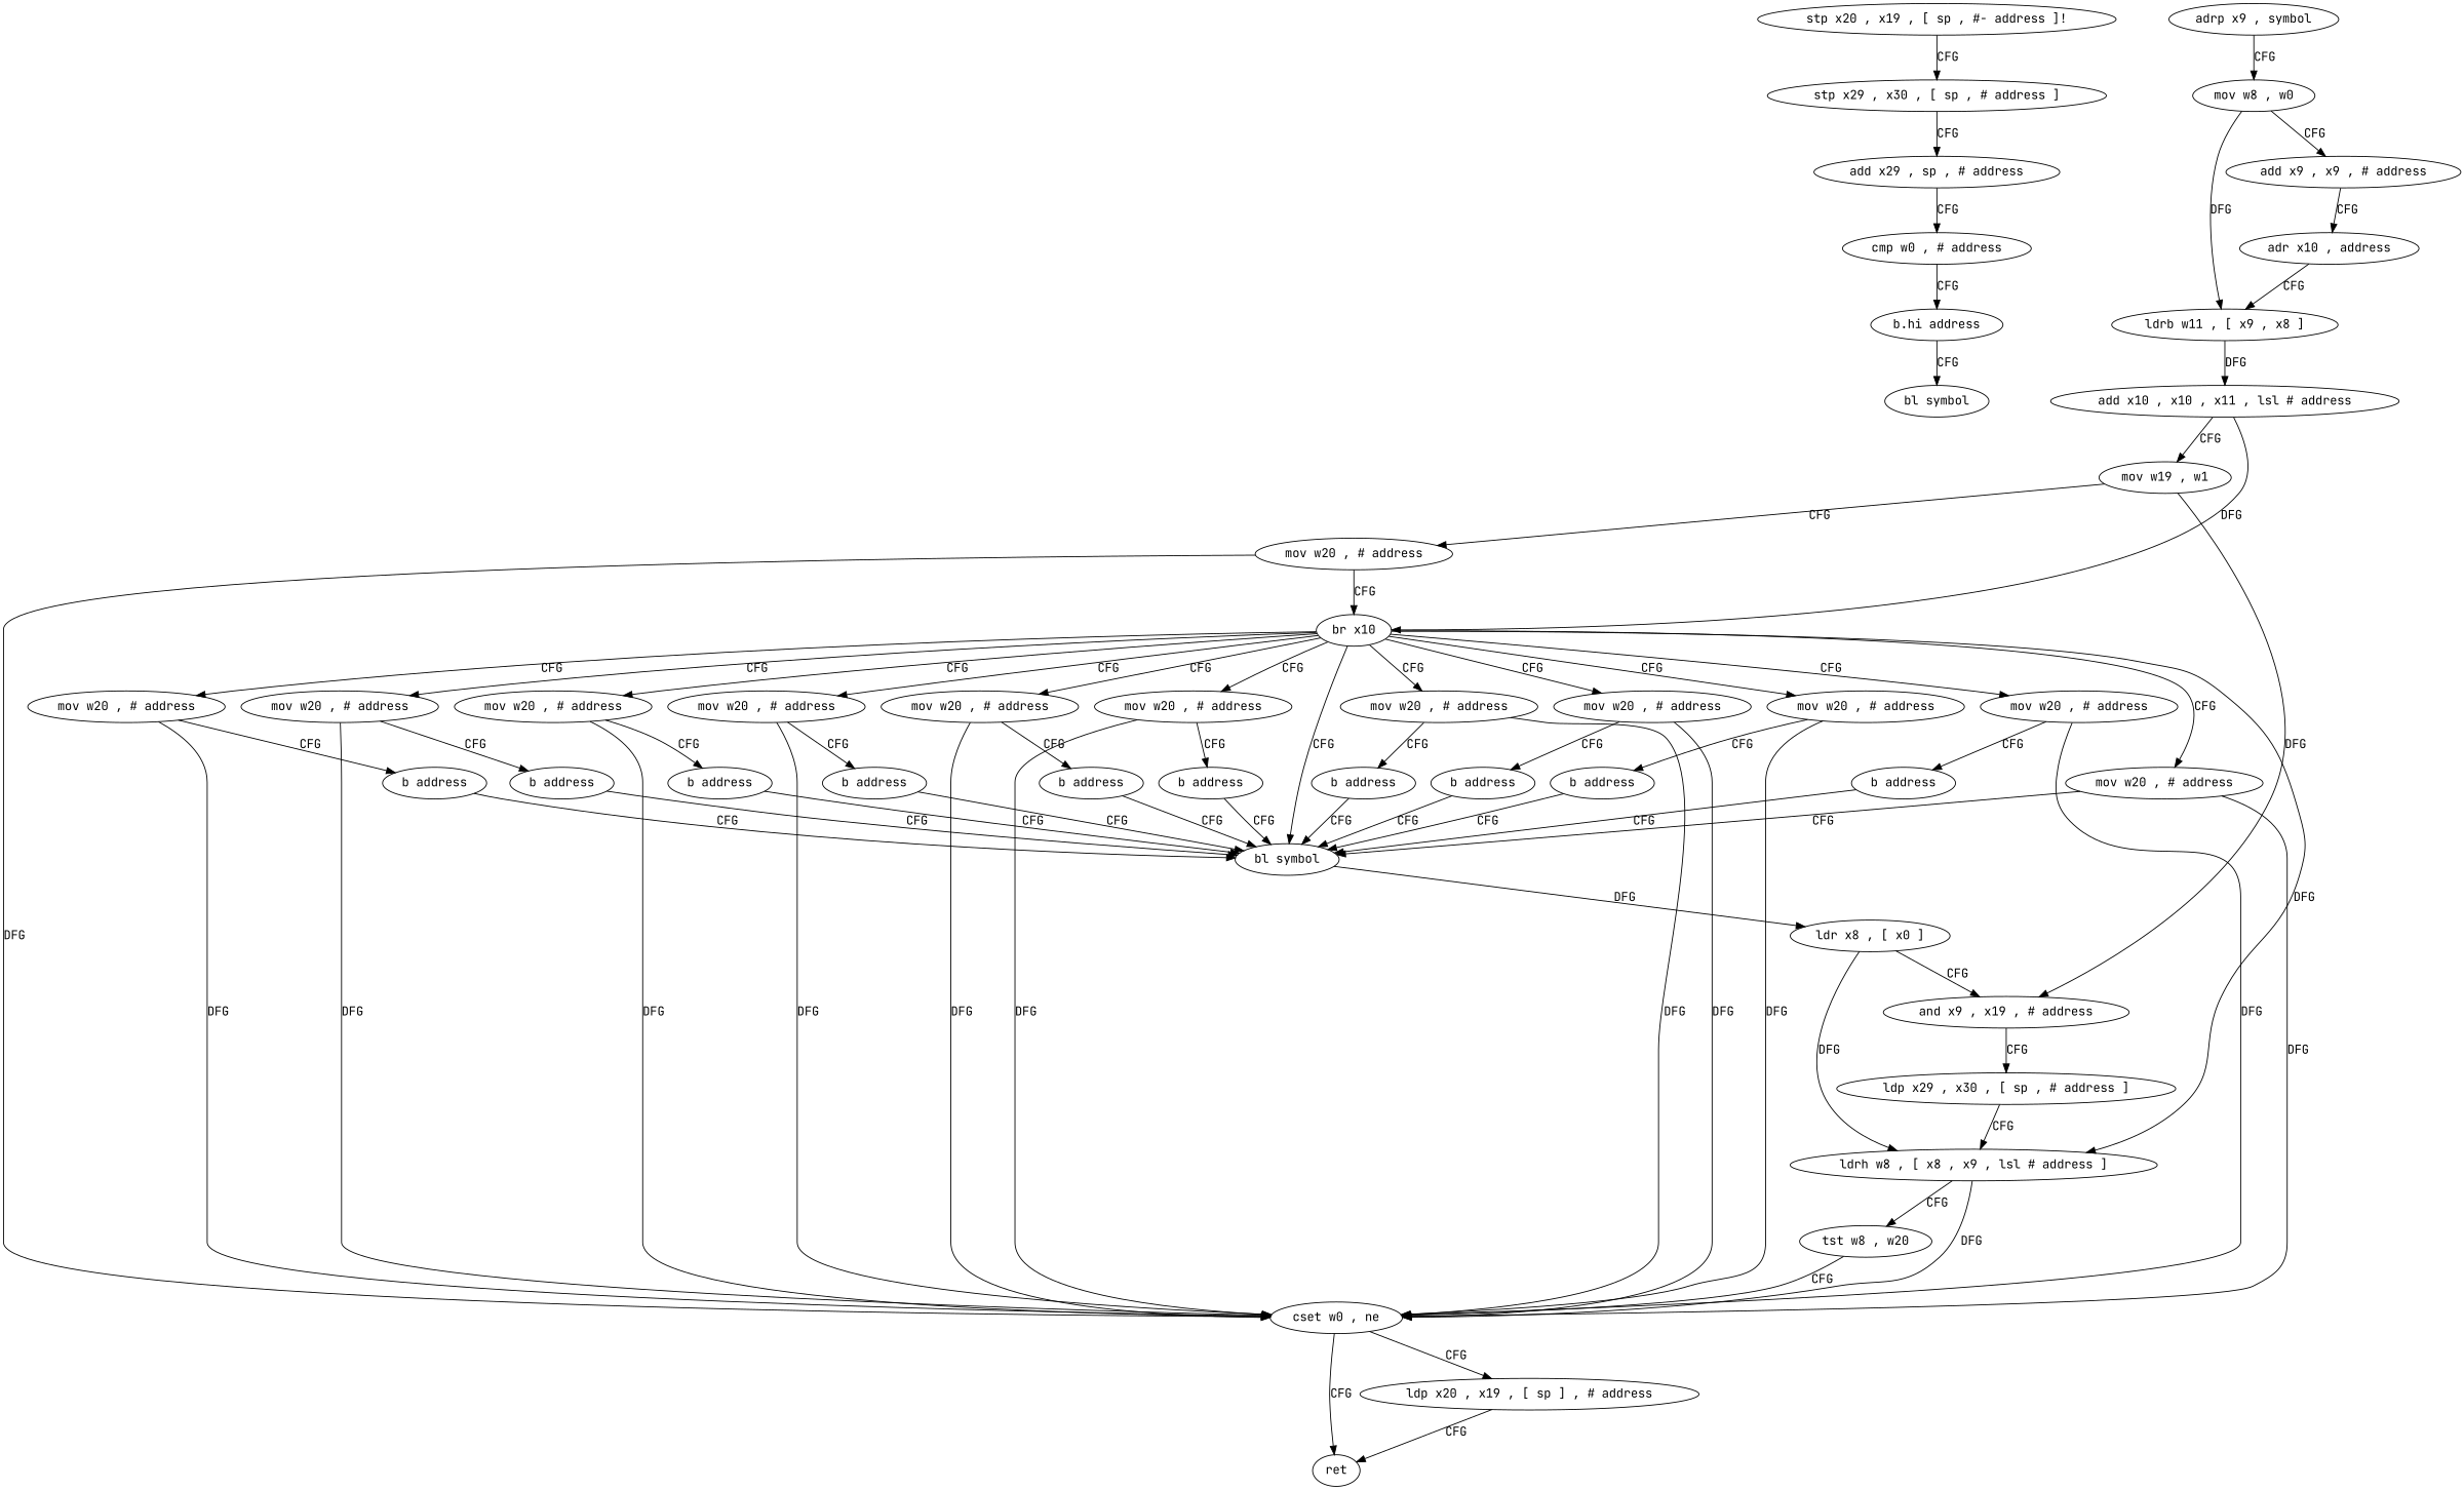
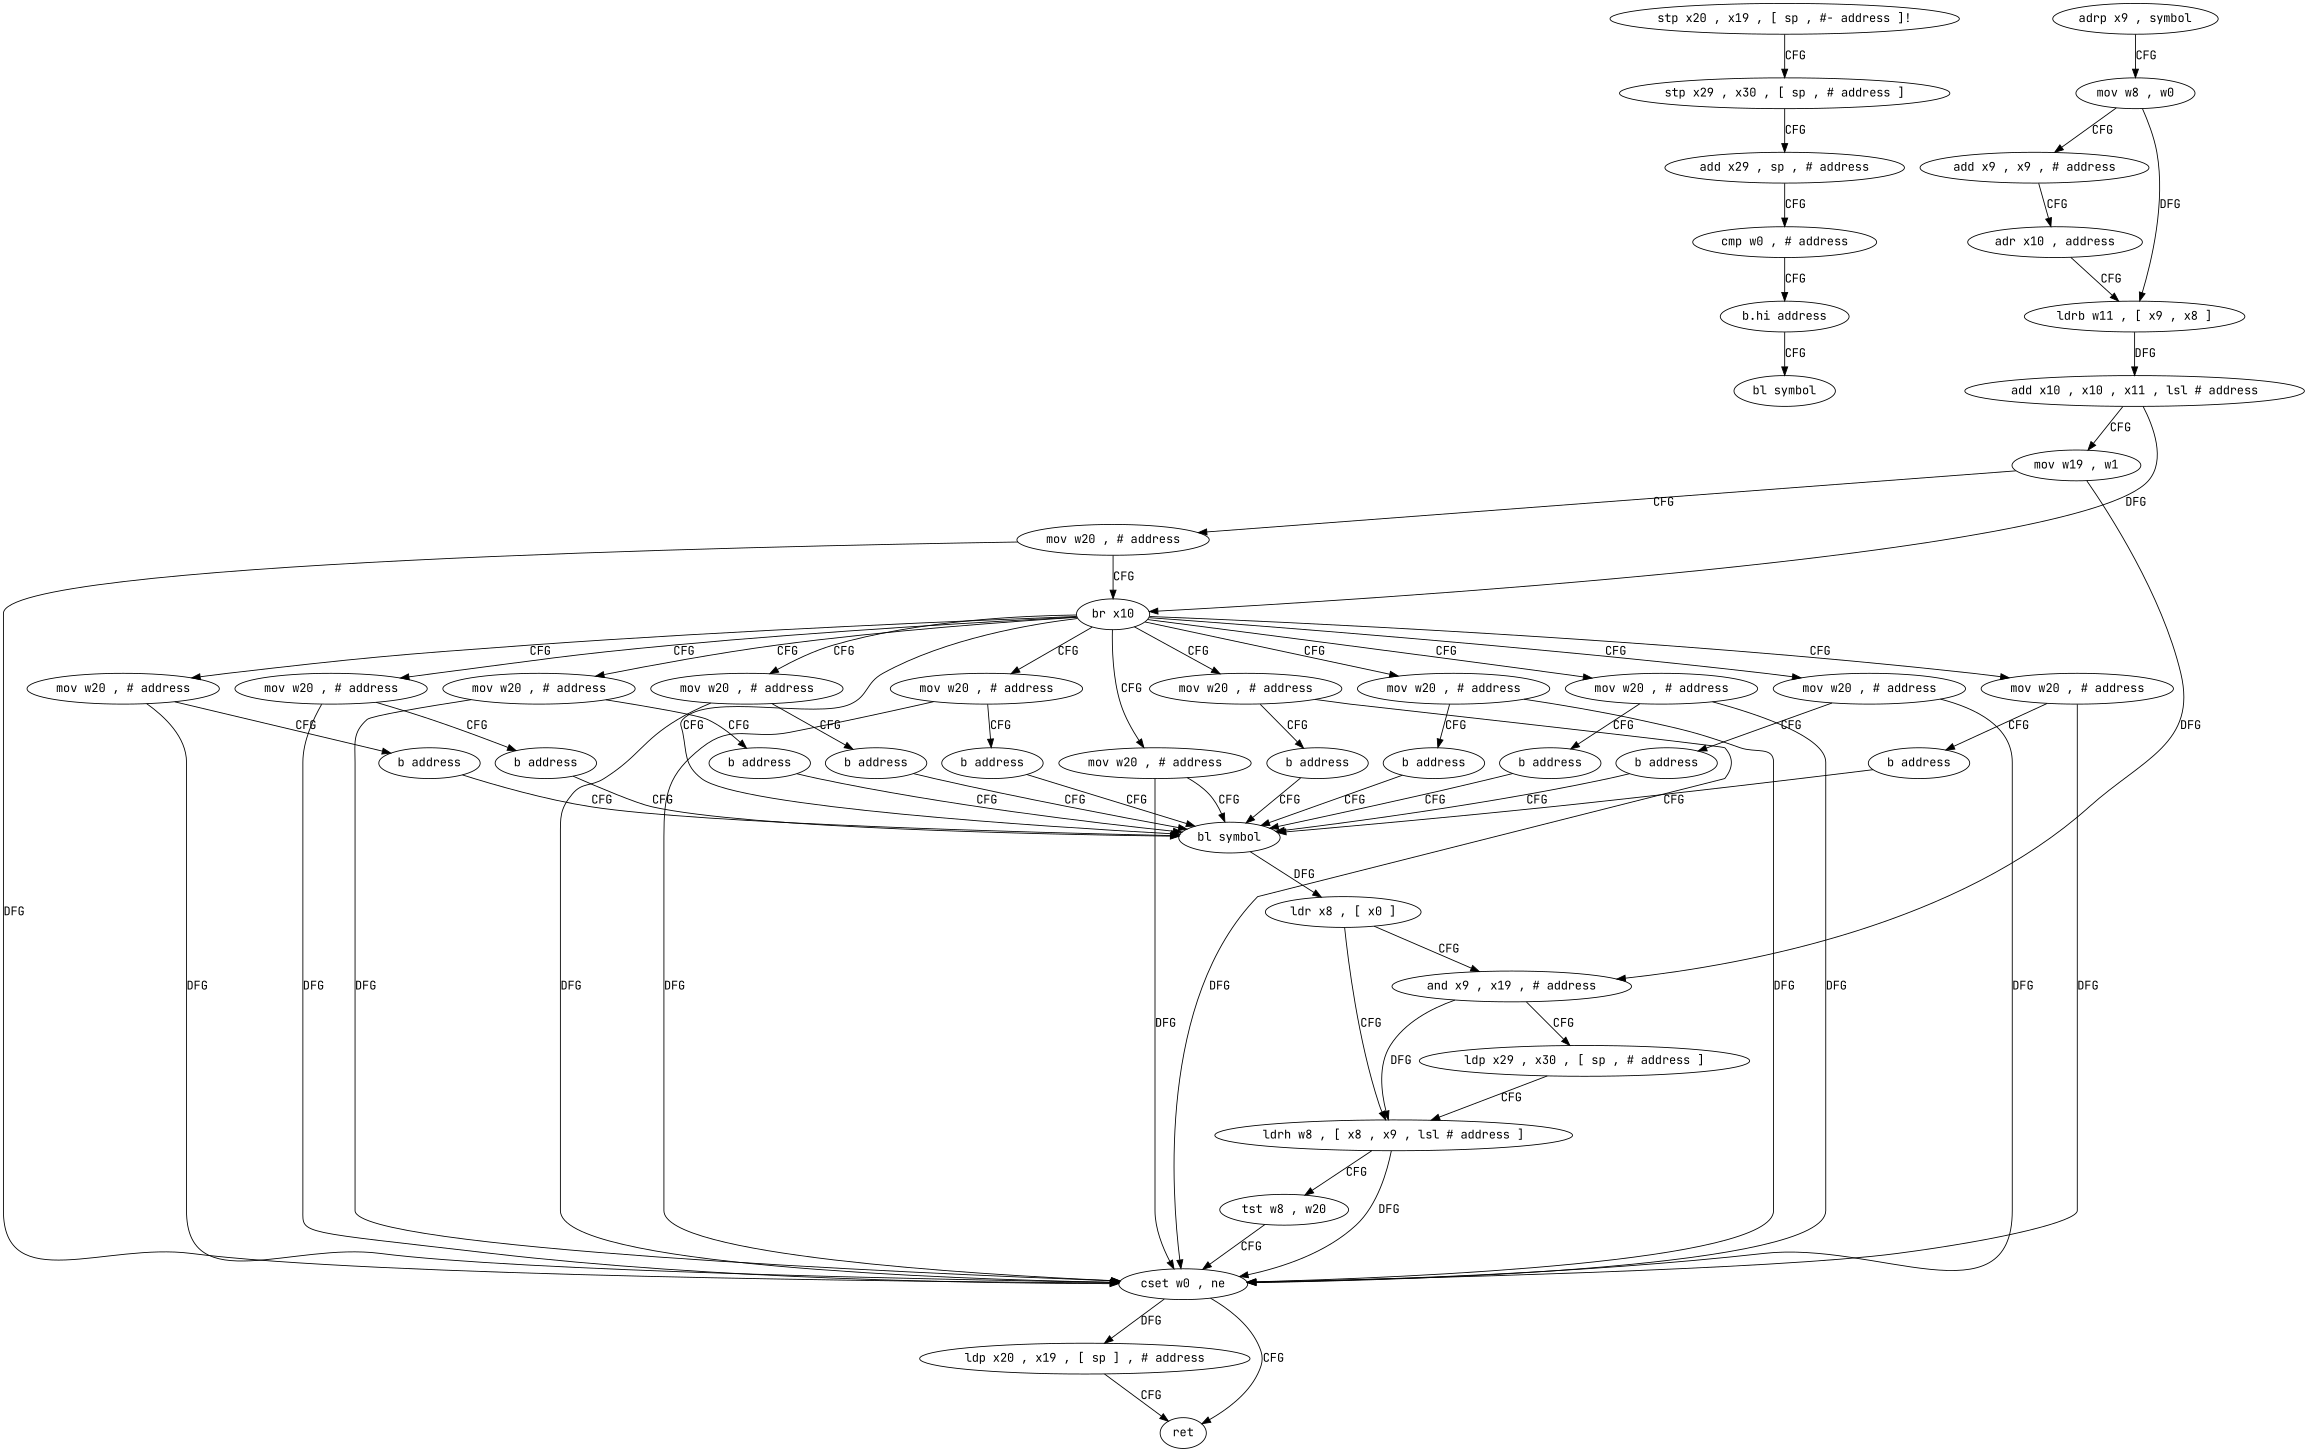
  digraph {
    fontname="JetBrains Mono"
    node [fontname="JetBrains Mono"]
    edge [fontname="JetBrains Mono"]
    n1 [label="stp x20 , x19 , [ sp , #- address ]!"]
    n2 [label="stp x29 , x30 , [ sp , # address ]"]
    n3 [label="add x29 , sp , # address"]
    n4 [label="cmp w0 , # address"]
    n5 [label="b.hi address"]
    n6 [label="bl symbol"]
    n7 [label="adrp x9 , symbol"]
    n8 [label="mov w8 , w0"]
    n9 [label="add x9 , x9 , # address"]
    n10 [label="ldrb w11 , [ x9 , x8 ]"]
    n11 [label="adr x10 , address"]
    n12 [label="add x10 , x10 , x11 , lsl # address"]
    n13 [label="mov w19 , w1"]
    n14 [label="br x10"]
    n15 [label="mov w20 , # address"]
    n16 [label="and x9 , x19 , # address"]
    n17 [label="mov w20 , # address"]
    n18 [label="mov w20 , # address"]
    n19 [label="mov w20 , # address"]
    n20 [label="mov w20 , # address"]
    n21 [label="mov w20 , # address"]
    n22 [label="mov w20 , # address"]
    n23 [label="mov w20 , # address"]
    n24 [label="mov w20 , # address"]
    n25 [label="mov w20 , # address"]
    n26 [label="mov w20 , # address"]
    n27 [label="mov w20 , # address"]
    n28 [label="bl symbol"]
    n29 [label="cset w0 , ne"]
    n30 [label="ldrh w8 , [ x8 , x9 , lsl # address ]"]
    n31 [label="ldp x29 , x30 , [ sp , # address ]"]
    n32 [label="ldp x20 , x19 , [ sp ] , # address"]
    n33 [label=ret]
    n34 [label="b address"]
    n35 [label="b address"]
    n36 [label="b address"]
    n37 [label="b address"]
    n38 [label="b address"]
    n39 [label="b address"]
    n40 [label="b address"]
    n41 [label="b address"]
    n42 [label="b address"]
    n43 [label="b address"]
    n44 [label="ldr x8 , [ x0 ]"]
    n45 [label="tst w8 , w20"]
    n1 -> n2 [label=CFG]
    n2 -> n3 [label=CFG]
    n3 -> n4 [label=CFG]
    n4 -> n5 [label=CFG]
    n5 -> n6 [label=CFG]
    n7 -> n8 [label=CFG]
    n8 -> n9 [label=CFG]
    n8 -> n10 [label=DFG]
    n9 -> n11 [label=CFG]
    n10 -> n12 [label=DFG]
    n11 -> n10 [label=CFG]
    n12 -> n13 [label=CFG]
    n12 -> n14 [label=DFG]
    n13 -> n15 [label=CFG]
    n13 -> n16 [label=DFG]
    n14 -> n17 [label=CFG]
    n14 -> n18 [label=CFG]
    n14 -> n19 [label=CFG]
    n14 -> n20 [label=CFG]
    n14 -> n21 [label=CFG]
    n14 -> n22 [label=CFG]
    n14 -> n23 [label=CFG]
    n14 -> n24 [label=CFG]
    n14 -> n25 [label=CFG]
    n14 -> n26 [label=CFG]
    n14 -> n27 [label=CFG]
    n14 -> n28 [label=CFG]
    n15 -> n14 [label=CFG]
    n15 -> n29 [label=DFG]
-   n14 -> n30 [label=DFG]
+   n16 -> n30 [label=DFG]
    n16 -> n31 [label=CFG]
    n17 -> n29 [label=DFG]
    n17 -> n34 [label=CFG]
    n18 -> n29 [label=DFG]
    n18 -> n35 [label=CFG]
    n19 -> n29 [label=DFG]
    n19 -> n36 [label=CFG]
    n20 -> n29 [label=DFG]
    n20 -> n37 [label=CFG]
    n21 -> n29 [label=DFG]
    n21 -> n38 [label=CFG]
    n22 -> n29 [label=DFG]
    n22 -> n39 [label=CFG]
    n23 -> n29 [label=DFG]
    n23 -> n40 [label=CFG]
    n24 -> n29 [label=DFG]
    n24 -> n41 [label=CFG]
    n25 -> n29 [label=DFG]
    n25 -> n42 [label=CFG]
    n26 -> n29 [label=DFG]
    n26 -> n43 [label=CFG]
    n27 -> n28 [label=CFG]
    n27 -> n29 [label=DFG]
    n28 -> n44 [label=DFG]
-   n29 -> n32 [label=CFG]
+   n29 -> n32 [label=DFG]
    n29 -> n33 [label=CFG]
    n30 -> n29 [label=DFG]
    n30 -> n45 [label=CFG]
    n31 -> n30 [label=CFG]
    n32 -> n33 [label=CFG]
    n34 -> n28 [label=CFG]
    n35 -> n28 [label=CFG]
    n36 -> n28 [label=CFG]
    n37 -> n28 [label=CFG]
    n38 -> n28 [label=CFG]
    n39 -> n28 [label=CFG]
    n40 -> n28 [label=CFG]
    n41 -> n28 [label=CFG]
    n42 -> n28 [label=CFG]
    n43 -> n28 [label=CFG]
    n44 -> n16 [label=CFG]
-   n44 -> n30 [label=DFG]
+   n44 -> n30 [label=CFG]
    n45 -> n29 [label=CFG]
  }
